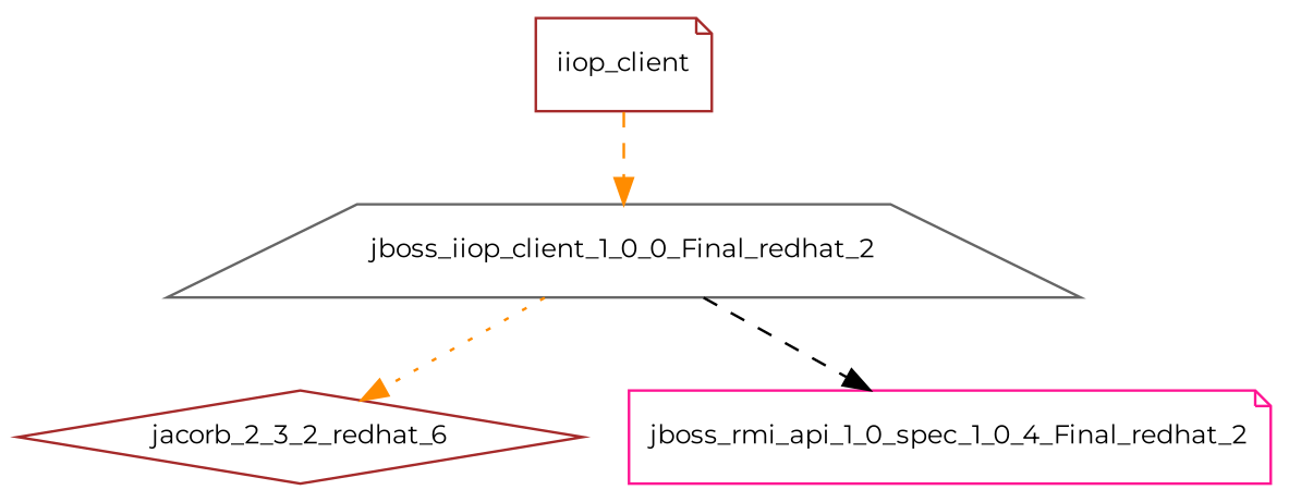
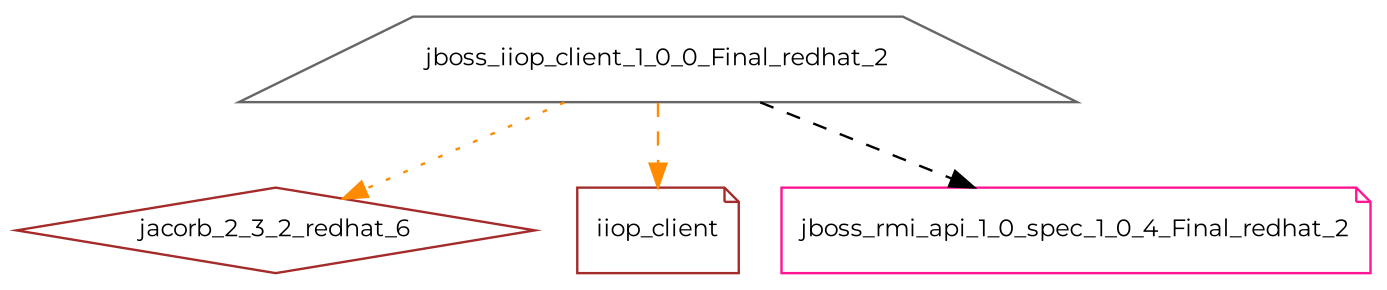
  digraph {
    fontname=Montserrat
    node [color=brown fontname=Montserrat fontsize=10.0 shape=note]
    edge [color=darkorange fontname=Montserrat style=dashed]
    jboss_iiop_client_1_0_0_Final_redhat_2 [color=gray40 shape=trapezium]
    jacorb_2_3_2_redhat_6 [shape=diamond]
    n3 [label=iiop_client]
    jboss_rmi_api_1_0_spec_1_0_4_Final_redhat_2 [color=deeppink]
    jboss_iiop_client_1_0_0_Final_redhat_2 -> jacorb_2_3_2_redhat_6 [style=dotted]
-   n3 -> jboss_iiop_client_1_0_0_Final_redhat_2
+   jboss_iiop_client_1_0_0_Final_redhat_2 -> n3
    jboss_iiop_client_1_0_0_Final_redhat_2 -> jboss_rmi_api_1_0_spec_1_0_4_Final_redhat_2 [color=black]
  }
